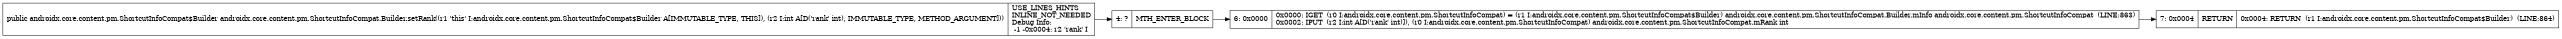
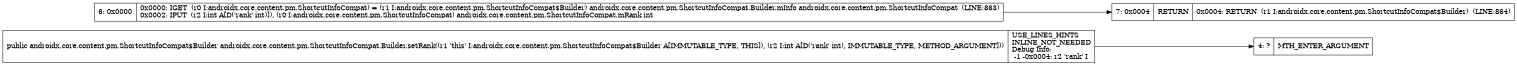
  digraph {
    rankdir=LR
    node [shape=record]
-   n1 [label="{4\:\ ?|MTH_ENTER_BLOCK\l}"]
+   n1 [label="{4\:\ ?|MTH_ENTER_ARGUMENT\l}"]
    n2 [label="{6\:\ 0x0000|0x0000: IGET  (r0 I:androidx.core.content.pm.ShortcutInfoCompat) = (r1 I:androidx.core.content.pm.ShortcutInfoCompat$Builder) androidx.core.content.pm.ShortcutInfoCompat.Builder.mInfo androidx.core.content.pm.ShortcutInfoCompat  (LINE:863)\l0x0002: IPUT  (r2 I:int A[D('rank' int)]), (r0 I:androidx.core.content.pm.ShortcutInfoCompat) androidx.core.content.pm.ShortcutInfoCompat.mRank int \l}"]
    n3 [label="{7\:\ 0x0004|RETURN\l|0x0004: RETURN  (r1 I:androidx.core.content.pm.ShortcutInfoCompat$Builder)  (LINE:864)\l}"]
    n4 [label="{public androidx.core.content.pm.ShortcutInfoCompat$Builder androidx.core.content.pm.ShortcutInfoCompat.Builder.setRank((r1 'this' I:androidx.core.content.pm.ShortcutInfoCompat$Builder A[IMMUTABLE_TYPE, THIS]), (r2 I:int A[D('rank' int), IMMUTABLE_TYPE, METHOD_ARGUMENT]))  | USE_LINES_HINTS\lINLINE_NOT_NEEDED\lDebug Info:\l  \-1 \-0x0004: r2 'rank' I\l}"]
-   n1 -> n2
    n2 -> n3
    n4 -> n1
  }
